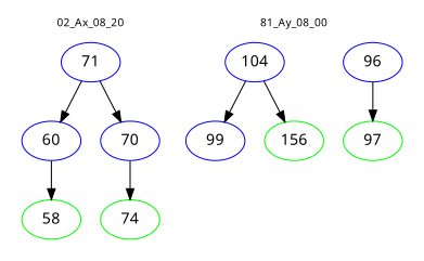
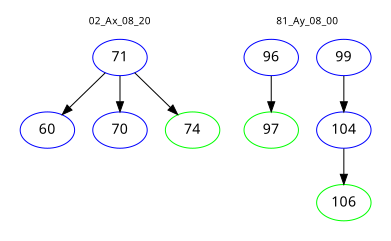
  digraph {
    fontname="Noto Sans"
    node [color=blue fontname="Noto Sans"]
    edge [color=black fontname="Noto Sans"]
    n1 [label=71]
    n2 [label=60]
    n3 [label=70]
-   n4 [color=green label=58]
    n5 [color=green label=74]
    n6 [label=99]
    n7 [label=96]
    n8 [label=104]
    n9 [color=green label=97]
-   n10 [color=green label=156]
+   n10 [color=green label=106]
    subgraph cluster_1 {
      color=white
      fontsize=10
      label="02_Ax_08_20"
      n1
      n2
      n3
-     n4
      n5
    }
    subgraph cluster_2 {
      color=white
      fontsize=10
      label="81_Ay_08_00"
      n6
      n7
      n8
      n9
      n10
    }
    n1 -> n2
    n1 -> n3
-   n2 -> n4
-   n3 -> n5
-   n8 -> n6
+   n1 -> n5
+   n6 -> n8
    n7 -> n9
    n8 -> n10
  }
